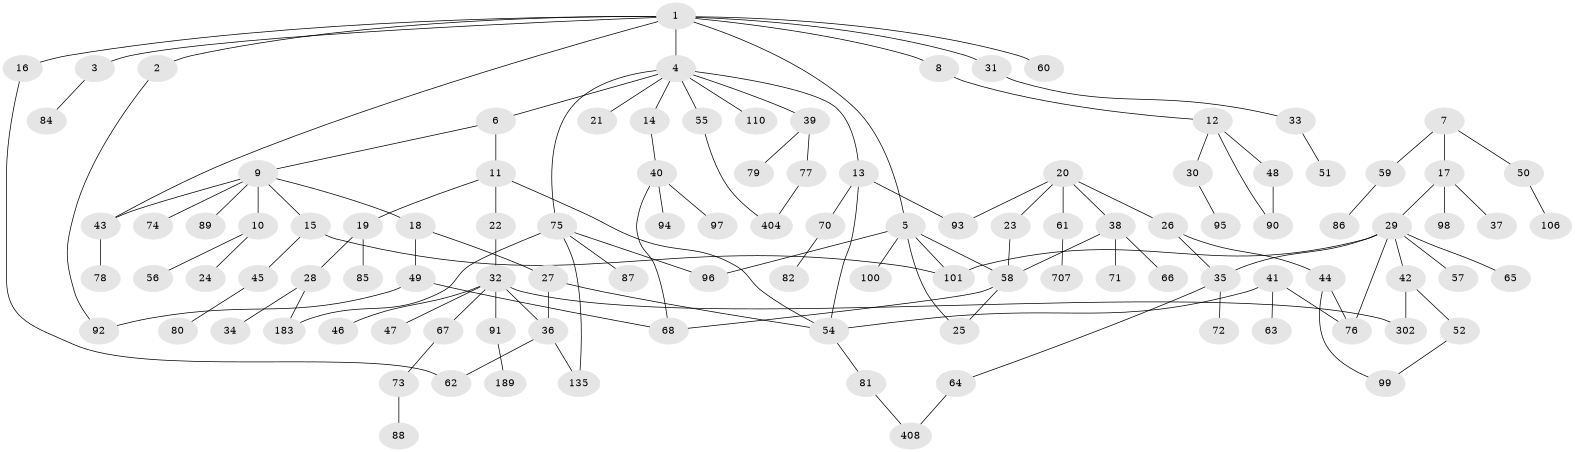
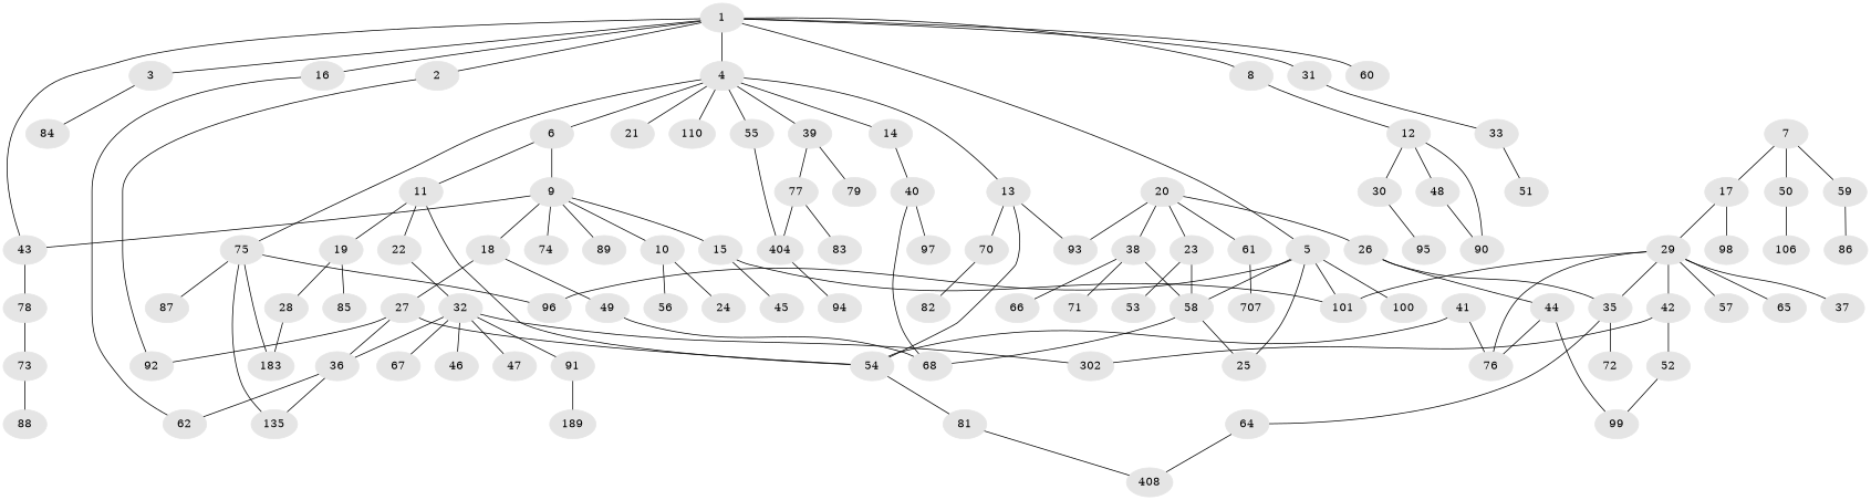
  graph {
    node [color=gray90 style=filled]
    1
    2
    3
    4
    5
    8
    16
    31
    43
    60
    92
    84
    6
    13
    14
    21
    39
    55
    75
    110
    25
    58
    96
    100
    101
    12
    62
    33
    78
    7
    17
    50
    59
    9
    11
    54
    70
    93
    40
    77
    79
    n42 [label=404]
    n43 [label=183]
    n44 [label=135]
    87
    68
    10
    15
    18
    74
    89
    19
    22
    29
    37
    98
    106
    86
    30
    48
    90
    24
    56
    45
    27
    49
    28
    85
    32
    81
    95
    82
    20
    23
    26
    38
    61
    94
    97
-   80
    35
    42
    57
    65
    76
    36
-   34
+   53
    44
    66
    71
    n92 [label=707]
    46
    47
    67
    91
    n97 [label=302]
    64
    72
    99
    41
-   63
    52
    51
    73
    n106 [label=189]
    n107 [label=408]
+   83
    88
    1 -- 2
    1 -- 3
    1 -- 4
    1 -- 5
    1 -- 8
    1 -- 16
    1 -- 31
    1 -- 43
    1 -- 60
    2 -- 92
    3 -- 84
    4 -- 6
    4 -- 13
    4 -- 14
    4 -- 21
    4 -- 39
    4 -- 55
    4 -- 75
    4 -- 110
    5 -- 25
    5 -- 58
    5 -- 96
    5 -- 100
    5 -- 101
    8 -- 12
    16 -- 62
    31 -- 33
    43 -- 78
    6 -- 9
    6 -- 11
    13 -- 54
    13 -- 70
    13 -- 93
    14 -- 40
    39 -- 77
    39 -- 79
    55 -- n42
    75 -- 96
    75 -- n43
    75 -- n44
    75 -- 87
    58 -- 25
    58 -- 68
    12 -- 30
    12 -- 48
    12 -- 90
    33 -- 51
    7 -- 17
    7 -- 50
    7 -- 59
    17 -- 29
-   17 -- 37
+   29 -- 37
    17 -- 98
    50 -- 106
    59 -- 86
    9 -- 43
    9 -- 10
    9 -- 15
    9 -- 18
    9 -- 74
    9 -- 89
    11 -- 54
    11 -- 19
    11 -- 22
    54 -- 81
    70 -- 82
    40 -- 68
-   40 -- 94
+   n42 -- 94
    40 -- 97
    77 -- n42
+   77 -- 83
    10 -- 24
    10 -- 56
    15 -- 101
    15 -- 45
    18 -- 27
    18 -- 49
    19 -- 28
    19 -- 85
    22 -- 32
    29 -- 101
    29 -- 35
    29 -- 42
    29 -- 57
    29 -- 65
    29 -- 76
    30 -- 95
    48 -- 90
-   45 -- 80
-   49 -- 92
+   27 -- 92
    27 -- 54
    27 -- 36
    49 -- 68
    28 -- n43
-   28 -- 34
    32 -- 36
    32 -- 46
    32 -- 47
    32 -- 67
    32 -- 91
    32 -- n97
    81 -- n107
    20 -- 93
    20 -- 23
    20 -- 26
    20 -- 38
    20 -- 61
    23 -- 58
+   23 -- 53
    26 -- 35
    26 -- 44
    38 -- 58
    38 -- 66
    38 -- 71
    61 -- n92
    35 -- 64
    35 -- 72
    42 -- n97
    42 -- 52
    36 -- 62
    36 -- n44
    44 -- 76
    44 -- 99
-   67 -- 73
+   78 -- 73
    91 -- n106
    64 -- n107
    41 -- 54
    41 -- 76
-   41 -- 63
    52 -- 99
    73 -- 88
  }
